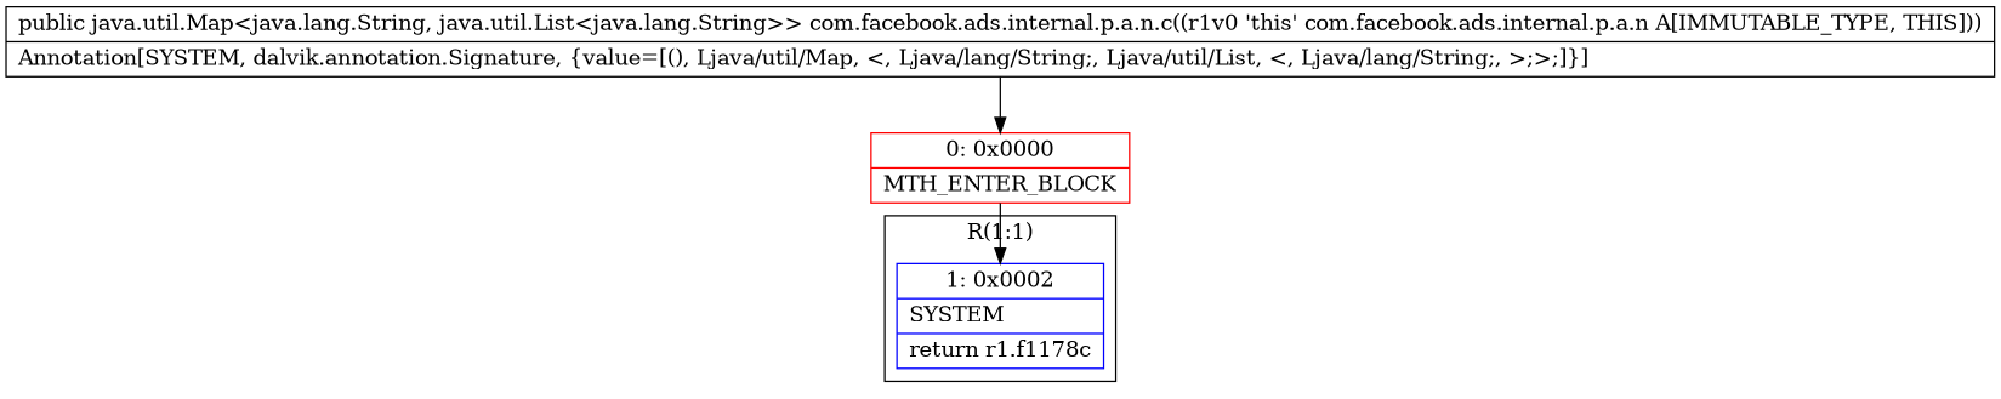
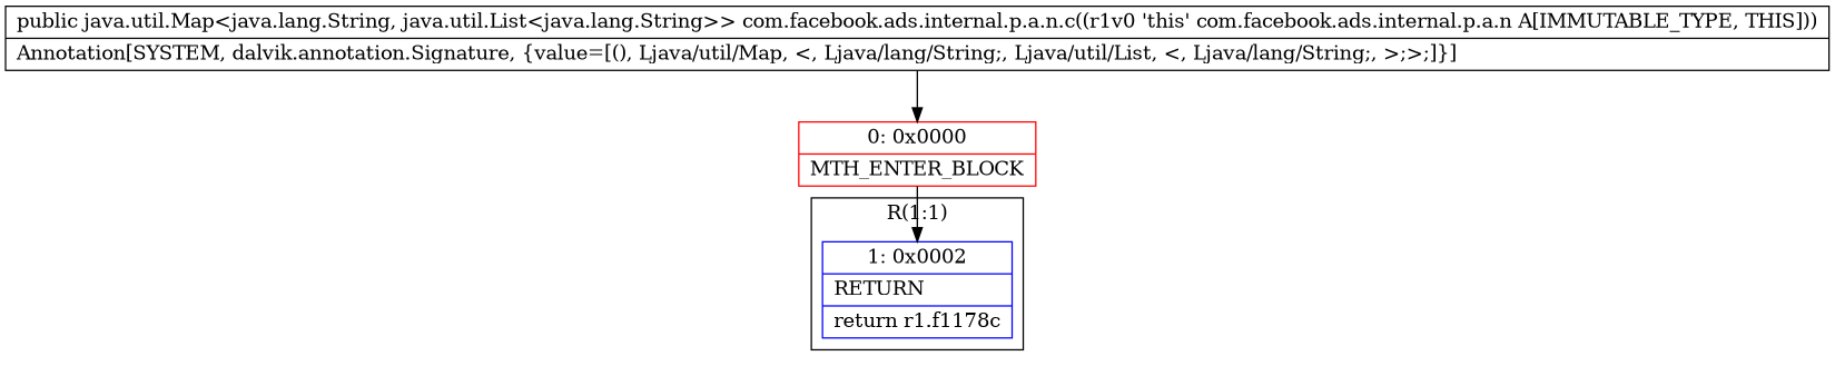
  digraph {
    node [shape=record]
-   n1 [color=blue label="{1\:\ 0x0002|SYSTEM\l|return r1.f1178c\l}"]
+   n1 [color=blue label="{1\:\ 0x0002|RETURN\l|return r1.f1178c\l}"]
    n2 [color=red label="{0\:\ 0x0000|MTH_ENTER_BLOCK\l}"]
    n3 [label="{public java.util.Map\<java.lang.String, java.util.List\<java.lang.String\>\> com.facebook.ads.internal.p.a.n.c((r1v0 'this' com.facebook.ads.internal.p.a.n A[IMMUTABLE_TYPE, THIS]))  | Annotation[SYSTEM, dalvik.annotation.Signature, \{value=[(), Ljava\/util\/Map, \<, Ljava\/lang\/String;, Ljava\/util\/List, \<, Ljava\/lang\/String;, \>;\>;]\}]\l}"]
    subgraph cluster_1 {
      label="R(1:1)"
      n1
    }
    n2 -> n1
    n3 -> n2
  }
